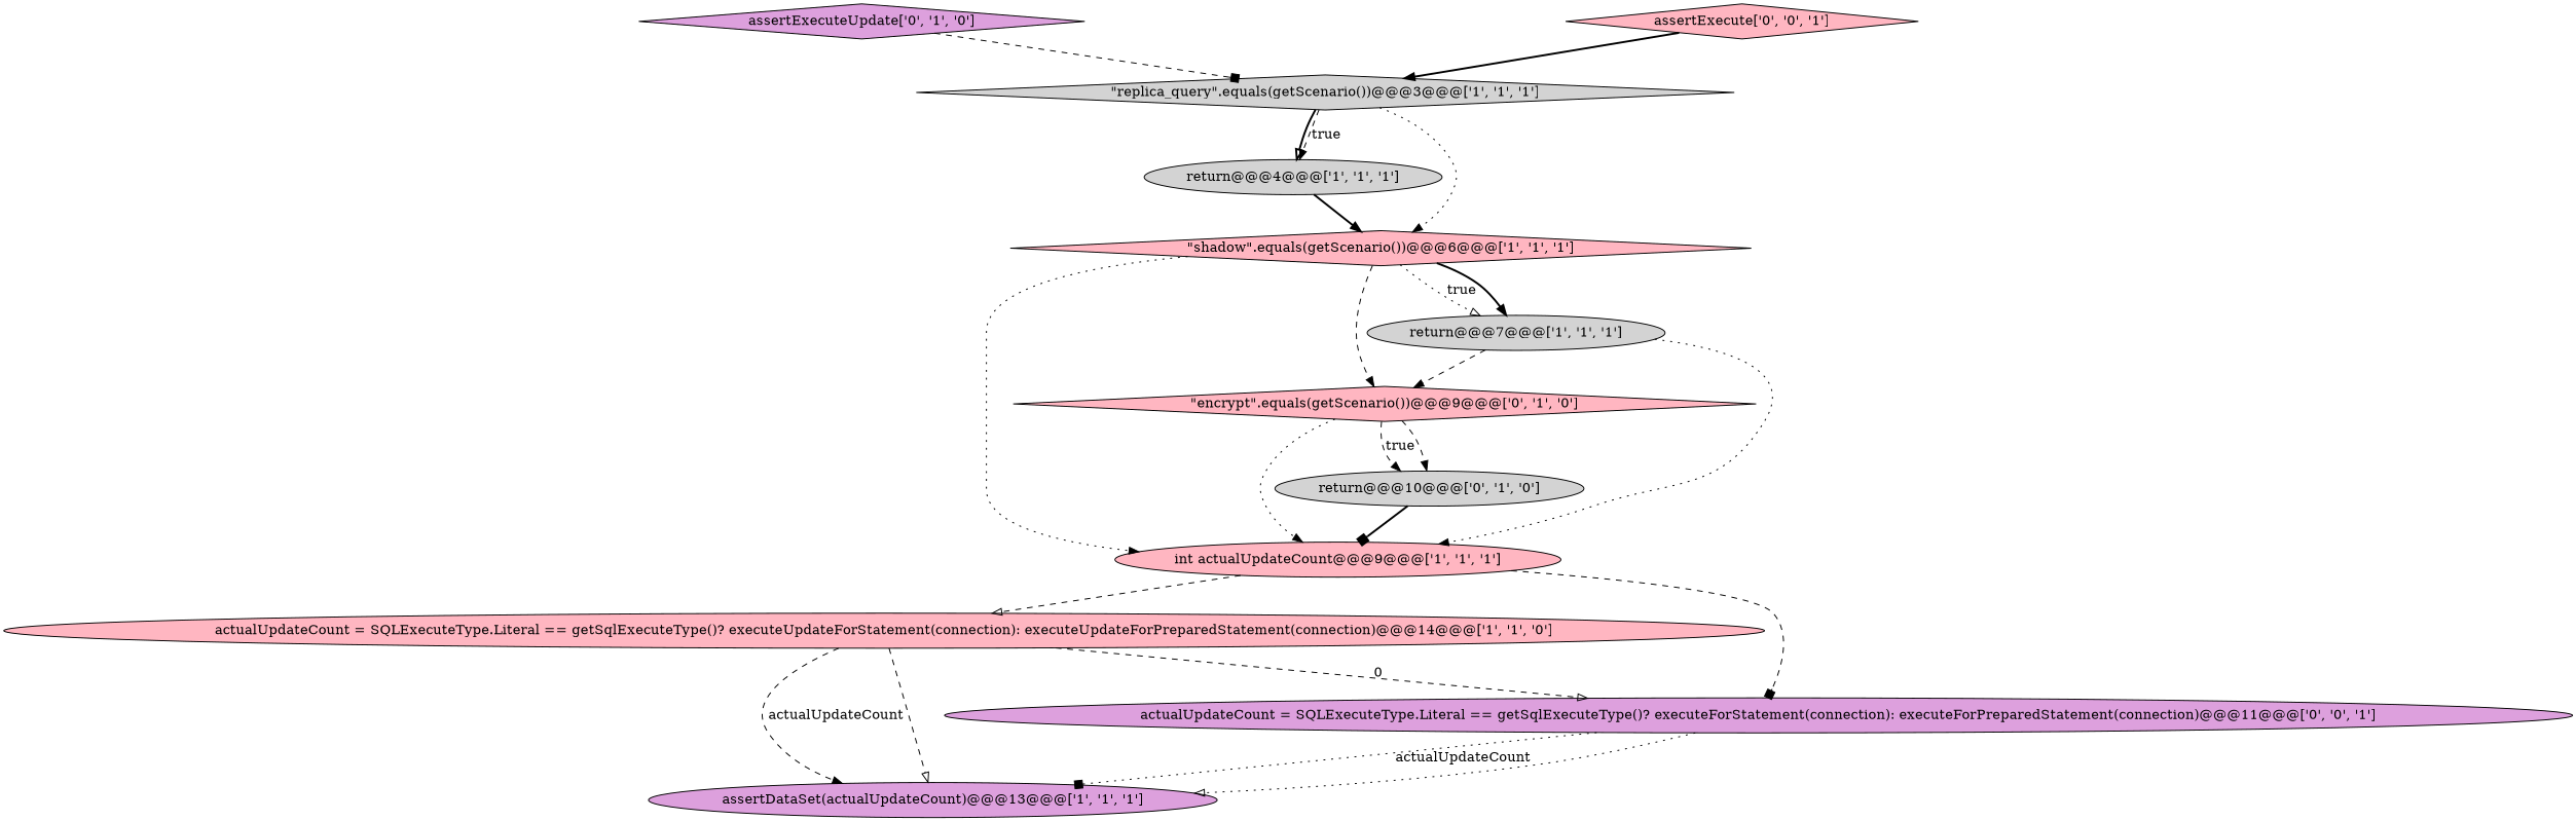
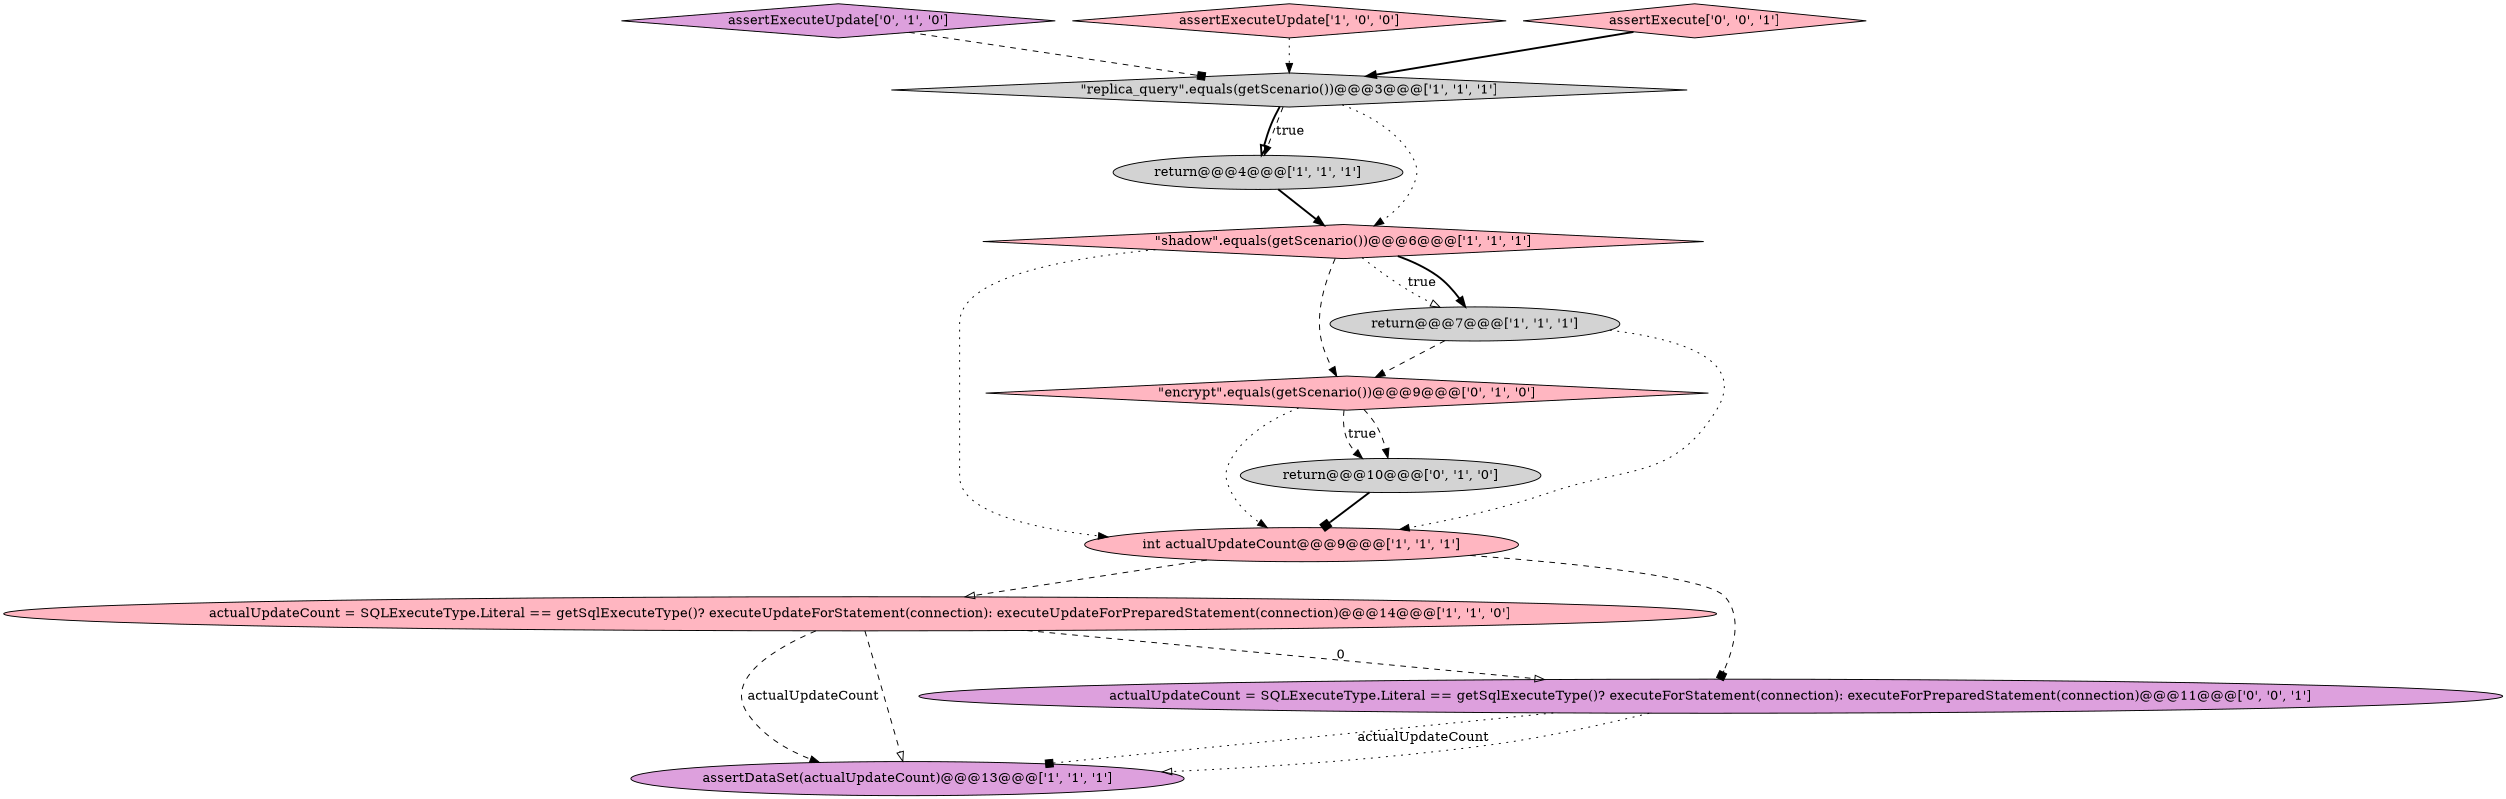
  digraph {
    node [fillcolor=lightpink shape=ellipse style=filled]
    edge [arrowhead=normal style=dashed]
    n1 [fillcolor=lightgrey label="return@@@4@@@['1', '1', '1']"]
    n2 [label="\"shadow\".equals(getScenario())@@@6@@@['1', '1', '1']" shape=diamond]
    n3 [label="int actualUpdateCount@@@9@@@['1', '1', '1']"]
    n4 [label="\"encrypt\".equals(getScenario())@@@9@@@['0', '1', '0']" shape=diamond]
    n5 [fillcolor=lightgrey label="return@@@7@@@['1', '1', '1']"]
    n6 [fillcolor=plum label="assertDataSet(actualUpdateCount)@@@13@@@['1', '1', '1']"]
    n7 [fillcolor=plum label="assertExecuteUpdate['0', '1', '0']" shape=diamond]
    n8 [fillcolor=lightgrey label="\"replica_query\".equals(getScenario())@@@3@@@['1', '1', '1']" shape=diamond]
    n9 [label="actualUpdateCount = SQLExecuteType.Literal == getSqlExecuteType()? executeUpdateForStatement(connection): executeUpdateForPreparedStatement(connection)@@@14@@@['1', '1', '0']"]
    n10 [fillcolor=plum label="actualUpdateCount = SQLExecuteType.Literal == getSqlExecuteType()? executeForStatement(connection): executeForPreparedStatement(connection)@@@11@@@['0', '0', '1']"]
    n11 [fillcolor=lightgrey label="return@@@10@@@['0', '1', '0']"]
+   n12 [label="assertExecuteUpdate['1', '0', '0']" shape=diamond]
    n13 [label="assertExecute['0', '0', '1']" shape=diamond]
    n1 -> n2 [style=bold]
    n2 -> n3 [style=dotted]
    n2 -> n4
    n2 -> n5 [arrowhead=onormal label=true style=dotted]
    n2 -> n5 [style=bold]
    n3 -> n9 [arrowhead=onormal]
    n3 -> n10 [arrowhead=box]
    n4 -> n3 [style=dotted]
    n4 -> n11 [label=true]
    n4 -> n11
    n5 -> n3 [style=dotted]
    n5 -> n4
    n7 -> n8 [arrowhead=box]
    n8 -> n1 [arrowhead=onormal style=bold]
    n8 -> n1 [label=true]
    n8 -> n2 [style=dotted]
    n9 -> n6 [label=actualUpdateCount]
    n9 -> n6 [arrowhead=onormal]
    n9 -> n10 [arrowhead=onormal label=0]
    n10 -> n6 [arrowhead=box label=actualUpdateCount style=dotted]
    n10 -> n6 [arrowhead=onormal style=dotted]
    n11 -> n3 [arrowhead=box style=bold]
+   n12 -> n8 [style=dotted]
    n13 -> n8 [style=bold]
  }
